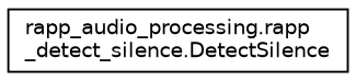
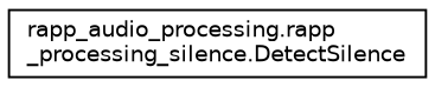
  digraph {
    rankdir=TB
-   n1 [color=black fillcolor=white fontname=Helvetica fontsize=10 height=0.2 label="rapp_audio_processing.rapp\l_detect_silence.DetectSilence" shape=record style=filled width=0.4]
+   n1 [color=black fillcolor=white fontname=Helvetica fontsize=10 height=0.2 label="rapp_audio_processing.rapp\l_processing_silence.DetectSilence" shape=record style=filled width=0.4]
  }
